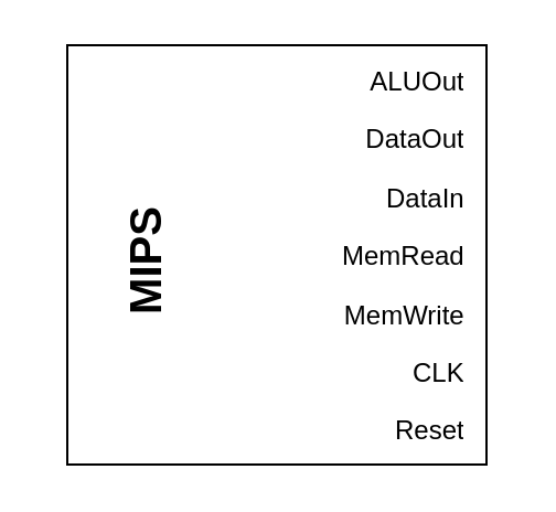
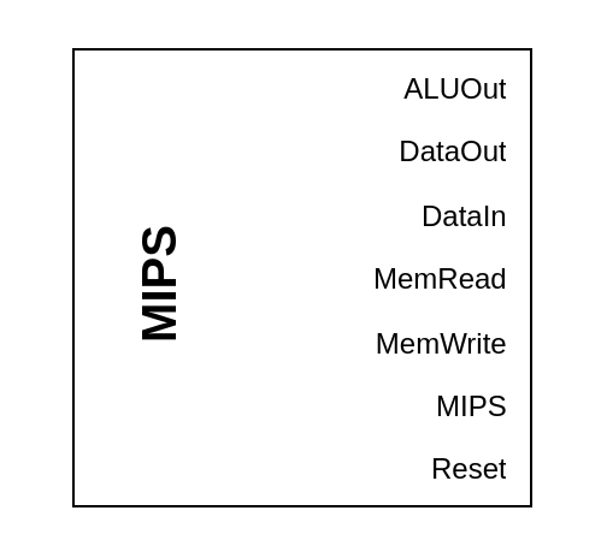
  <mxCell id="0" />
  <mxCell id="1" parent="0" />
  <mxCell id="2" value="" style="whiteSpace=wrap;html=1;aspect=fixed;" vertex="1" parent="1"><mxGeometry x="30" y="20" width="190" height="190" as="geometry" /></mxCell>
- <mxCell id="3" value="&lt;p style=&quot;text-align: right&quot;&gt;ALUOut&lt;/p&gt;&lt;p style=&quot;text-align: right&quot;&gt;DataOut&lt;/p&gt;&lt;p style=&quot;text-align: right&quot;&gt;DataIn&lt;/p&gt;&lt;p style=&quot;text-align: right&quot;&gt;MemRead&lt;/p&gt;&lt;p style=&quot;text-align: right&quot;&gt;MemWrite&lt;/p&gt;&lt;p style=&quot;text-align: right&quot;&gt;CLK&lt;/p&gt;&lt;p style=&quot;text-align: right&quot;&gt;Reset&lt;/p&gt;" style="text;html=1;strokeColor=none;fillColor=none;spacing=5;spacingTop=-20;whiteSpace=wrap;overflow=hidden;rounded=0;" vertex="1" parent="1"><mxGeometry x="150" y="28" width="80" height="180" as="geometry" /></mxCell>
+ <mxCell id="3" value="&lt;p style=&quot;text-align: right&quot;&gt;ALUOut&lt;/p&gt;&lt;p style=&quot;text-align: right&quot;&gt;DataOut&lt;/p&gt;&lt;p style=&quot;text-align: right&quot;&gt;DataIn&lt;/p&gt;&lt;p style=&quot;text-align: right&quot;&gt;MemRead&lt;/p&gt;&lt;p style=&quot;text-align: right&quot;&gt;MemWrite&lt;/p&gt;&lt;p style=&quot;text-align: right&quot;&gt;MIPS&lt;/p&gt;&lt;p style=&quot;text-align: right&quot;&gt;Reset&lt;/p&gt;" style="text;html=1;strokeColor=none;fillColor=none;spacing=5;spacingTop=-20;whiteSpace=wrap;overflow=hidden;rounded=0;" vertex="1" parent="1"><mxGeometry x="150" y="28" width="80" height="180" as="geometry" /></mxCell>
  <mxCell id="4" value="&lt;b style=&quot;font-size: 20px;&quot;&gt;MIPS&lt;/b&gt;" style="text;html=1;strokeColor=none;fillColor=none;align=center;verticalAlign=middle;whiteSpace=wrap;rounded=0;fontSize=20;rotation=-90;" vertex="1" parent="1"><mxGeometry x="20" y="98" width="90" height="40" as="geometry" /></mxCell>
